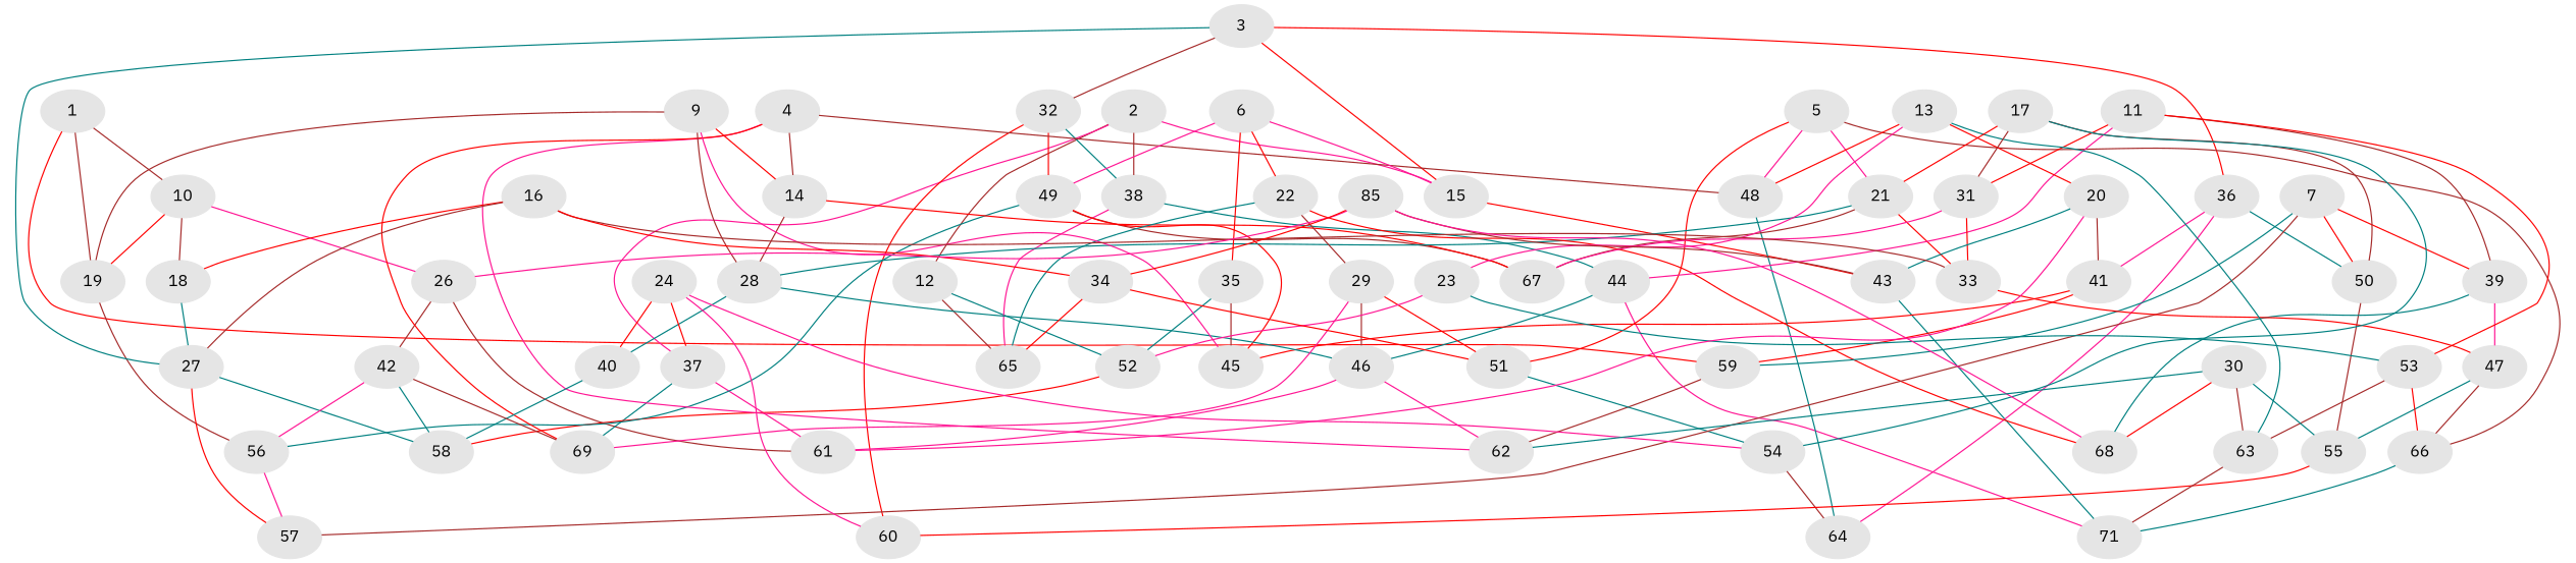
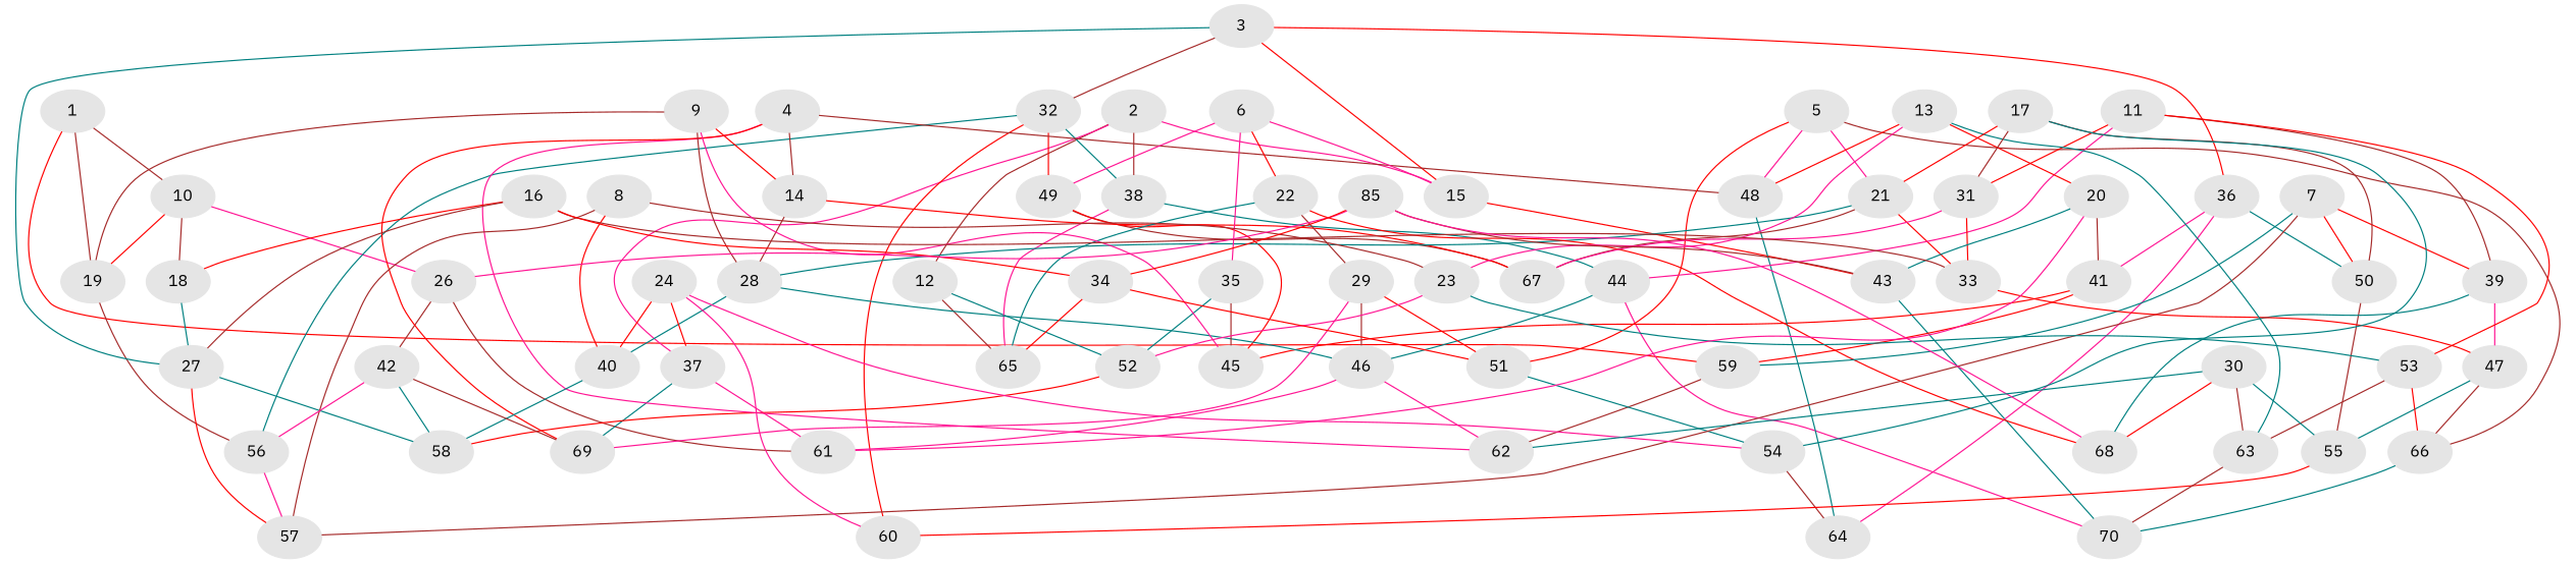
  graph {
    fontname="IBM Plex Sans"
    node [color=gray90 fontname="IBM Plex Sans" style=filled]
    edge [color=red fontname="IBM Plex Sans"]
    1
    10
    19
    59
    18
    26
    56
    62
    2
    12
    15
    37
    38
    52
    65
    43
    69
    61
    44
    3
    27
    32
    36
    57
    58
    49
    60
    50
    41
    64
    4
    14
    48
    28
    67
    5
    51
    66
    21
    54
-   70 [label=71]
+   70
    6
    22
    35
    29
    68
    45
    7
    39
    47
    55
+   8
    23
    40
    53
    9
    46
    42
    11
    31
    33
    63
    13
    20
    16
    34
    17
    24
    n69 [label=85]
    30
    1 -- 10 [color=brown]
    1 -- 19 [color=brown]
    1 -- 59
    10 -- 19
    10 -- 18 [color=brown]
    10 -- 26 [color=deeppink]
    19 -- 56 [color=brown]
    59 -- 62 [color=brown]
    18 -- 27 [color=teal]
    26 -- 61 [color=brown]
    26 -- 42 [color=brown]
    56 -- 57 [color=deeppink]
    2 -- 12 [color=brown]
    2 -- 15 [color=deeppink]
    2 -- 37 [color=deeppink]
    2 -- 38 [color=brown]
    12 -- 52 [color=teal]
    12 -- 65 [color=brown]
    15 -- 43
    37 -- 69 [color=teal]
    37 -- 61 [color=deeppink]
    38 -- 65 [color=deeppink]
    38 -- 44 [color=teal]
    52 -- 58
    43 -- 70 [color=teal]
    44 -- 70 [color=deeppink]
    44 -- 46 [color=teal]
    3 -- 15
    3 -- 27 [color=teal]
    3 -- 32 [color=brown]
    3 -- 36
    27 -- 57
    27 -- 58 [color=teal]
    32 -- 38 [color=teal]
    32 -- 49
    32 -- 60
    36 -- 50 [color=teal]
    36 -- 41 [color=deeppink]
    36 -- 64 [color=deeppink]
-   49 -- 56 [color=teal]
+   32 -- 56 [color=teal]
    49 -- 67 [color=brown]
    49 -- 45
    50 -- 55 [color=brown]
    41 -- 59
    41 -- 45
    4 -- 62 [color=deeppink]
    4 -- 69
    4 -- 14 [color=brown]
    4 -- 48 [color=brown]
    14 -- 28 [color=brown]
    14 -- 67
    48 -- 64 [color=teal]
    28 -- 40 [color=teal]
    28 -- 46 [color=teal]
    5 -- 48 [color=deeppink]
    5 -- 51
    5 -- 66 [color=brown]
    5 -- 21 [color=deeppink]
    51 -- 54 [color=teal]
    66 -- 70 [color=teal]
    21 -- 28 [color=teal]
    21 -- 67 [color=brown]
    21 -- 33
    54 -- 64 [color=brown]
    6 -- 15 [color=deeppink]
    6 -- 49 [color=deeppink]
    6 -- 22
-   6 -- 35
+   6 -- 35 [color=deeppink]
    22 -- 65 [color=teal]
    22 -- 29 [color=brown]
    22 -- 68
    35 -- 52 [color=teal]
    35 -- 45 [color=brown]
    29 -- 69 [color=deeppink]
    29 -- 51
    29 -- 46 [color=brown]
    7 -- 59 [color=teal]
    7 -- 57 [color=brown]
    7 -- 50
    7 -- 39
    39 -- 68 [color=teal]
    39 -- 47 [color=deeppink]
    47 -- 66 [color=brown]
    47 -- 55 [color=teal]
    55 -- 60
+   8 -- 57 [color=brown]
+   8 -- 23 [color=brown]
+   8 -- 40
    23 -- 52 [color=deeppink]
    23 -- 53 [color=teal]
    40 -- 58 [color=teal]
    53 -- 66
    53 -- 63 [color=brown]
    9 -- 19 [color=brown]
    9 -- 14
    9 -- 28 [color=brown]
    9 -- 45 [color=deeppink]
    46 -- 62 [color=deeppink]
    46 -- 61 [color=deeppink]
    42 -- 56 [color=deeppink]
    42 -- 69 [color=brown]
    42 -- 58 [color=teal]
    11 -- 44 [color=deeppink]
    11 -- 39 [color=brown]
    11 -- 53
    11 -- 31
    31 -- 67 [color=deeppink]
    31 -- 33
    33 -- 47
    63 -- 70 [color=brown]
    13 -- 48
    13 -- 23 [color=deeppink]
    13 -- 63 [color=teal]
    13 -- 20
    20 -- 43 [color=teal]
    20 -- 61 [color=deeppink]
    20 -- 41 [color=brown]
    16 -- 18
    16 -- 27 [color=brown]
    16 -- 33 [color=brown]
    16 -- 34
    34 -- 65
    34 -- 51
    17 -- 50 [color=brown]
    17 -- 21
    17 -- 54 [color=teal]
    17 -- 31 [color=brown]
    24 -- 37
    24 -- 60 [color=deeppink]
    24 -- 54 [color=deeppink]
    24 -- 40
    n69 -- 26 [color=deeppink]
    n69 -- 43 [color=brown]
    n69 -- 68 [color=deeppink]
    n69 -- 34
    30 -- 62 [color=teal]
    30 -- 68
    30 -- 55 [color=teal]
    30 -- 63 [color=brown]
  }
